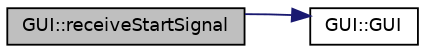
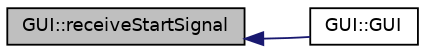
  digraph {
    rankdir=LR
    node [color=black fontname=Helvetica fontsize=10 shape=record style=filled]
    n1 [fillcolor=grey75 fontcolor=black height=0.2 label="GUI::receiveStartSignal" width=0.4]
    n2 [fillcolor=white height=0.2 label="GUI::GUI" width=0.4]
-   n2 -> n1 [color=midnightblue dir=back fontname=Helvetica fontsize=10 labelfontname=Helvetica labelfontsize=10 style=solid]
+   n1 -> n2 [color=midnightblue dir=back fontname=Helvetica fontsize=10 labelfontname=Helvetica labelfontsize=10 style=solid]
  }
